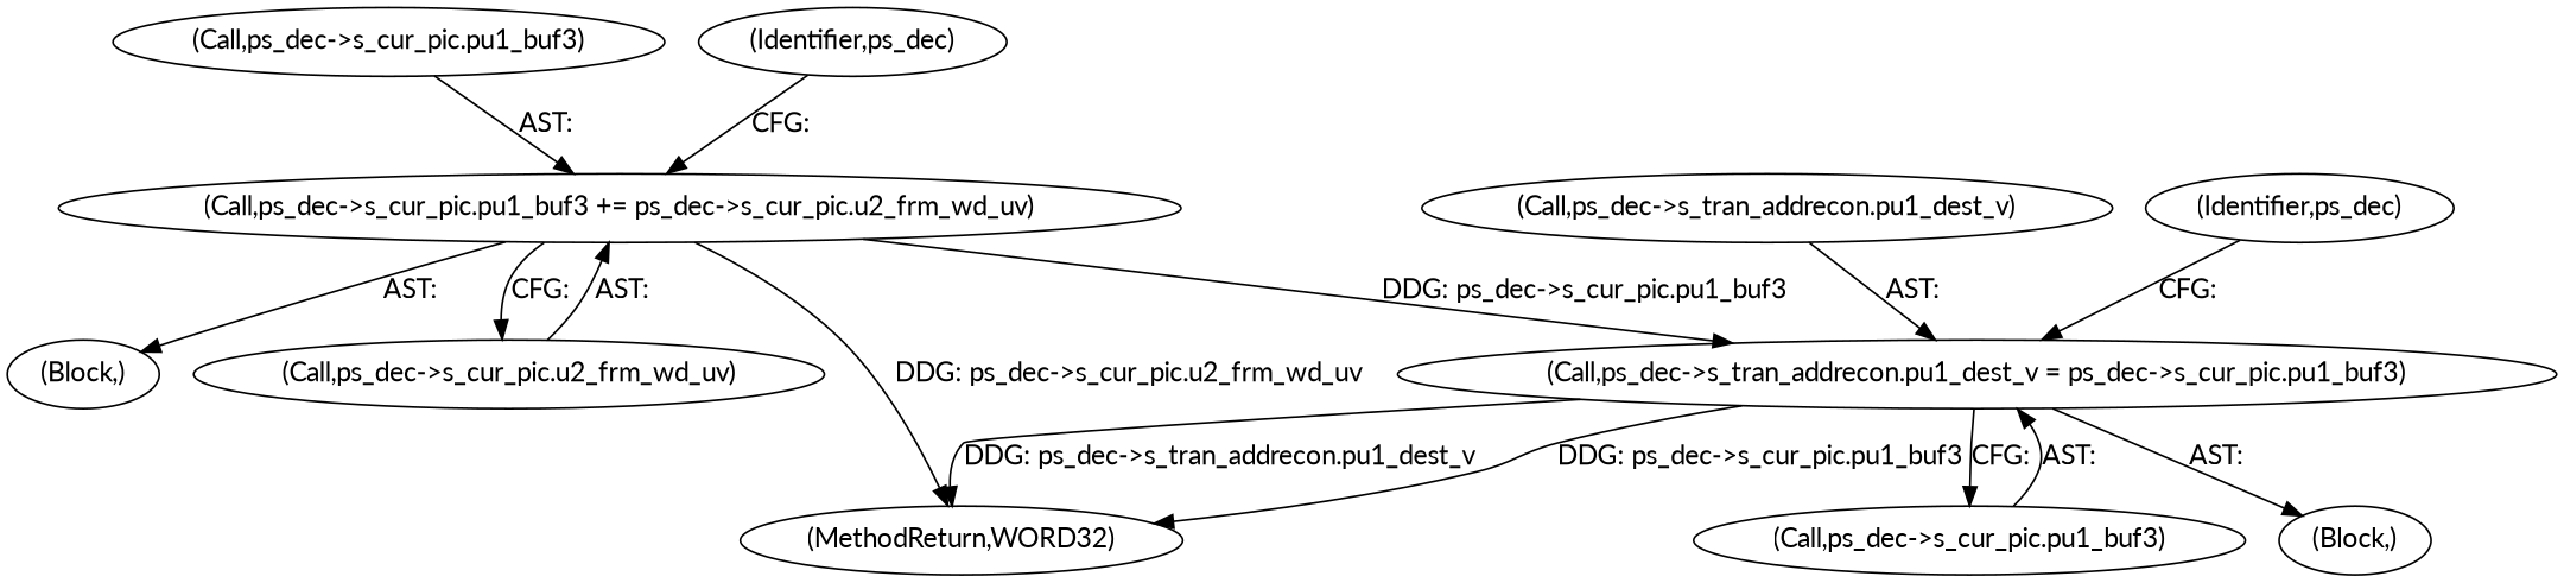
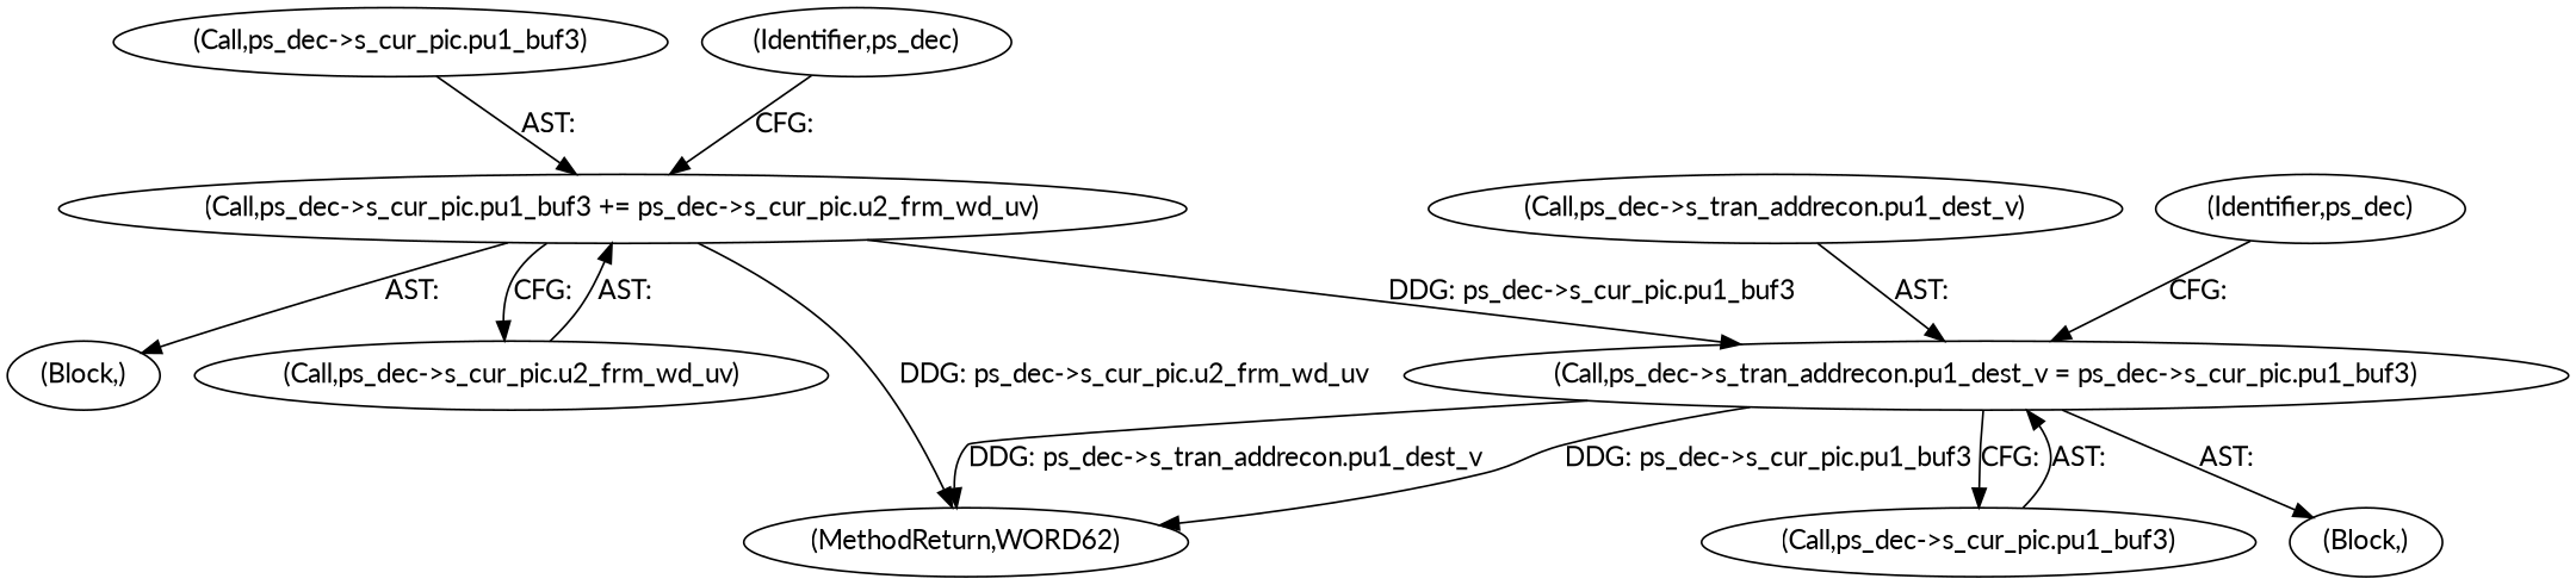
  digraph {
    fontname=Lato
    node [fontname=Lato]
    edge [fontname=Lato]
    n1 [label="(Call,ps_dec->s_tran_addrecon.pu1_dest_v = ps_dec->s_cur_pic.pu1_buf3)"]
    n2 [label="(Block,)"]
-   n3 [label="(MethodReturn,WORD32)"]
+   n3 [label="(MethodReturn,WORD62)"]
    n4 [label="(Call,ps_dec->s_cur_pic.pu1_buf3)"]
    n5 [label="(Call,ps_dec->s_cur_pic.pu1_buf3 += ps_dec->s_cur_pic.u2_frm_wd_uv)"]
    n6 [label="(Block,)"]
    n7 [label="(Call,ps_dec->s_cur_pic.u2_frm_wd_uv)"]
    n8 [label="(Call,ps_dec->s_tran_addrecon.pu1_dest_v)"]
    n9 [label="(Identifier,ps_dec)"]
    n10 [label="(Call,ps_dec->s_cur_pic.pu1_buf3)"]
    n11 [label="(Identifier,ps_dec)"]
    n1 -> n2 [label="AST: "]
    n1 -> n3 [label="DDG: ps_dec->s_tran_addrecon.pu1_dest_v"]
    n1 -> n3 [label="DDG: ps_dec->s_cur_pic.pu1_buf3"]
    n1 -> n4 [label="CFG: "]
    n4 -> n1 [label="AST: "]
    n5 -> n1 [label="DDG: ps_dec->s_cur_pic.pu1_buf3"]
    n5 -> n3 [label="DDG: ps_dec->s_cur_pic.u2_frm_wd_uv"]
    n5 -> n6 [label="AST: "]
    n5 -> n7 [label="CFG: "]
    n7 -> n5 [label="AST: "]
    n8 -> n1 [label="AST: "]
    n9 -> n1 [label="CFG: "]
    n10 -> n5 [label="AST: "]
    n11 -> n5 [label="CFG: "]
  }
